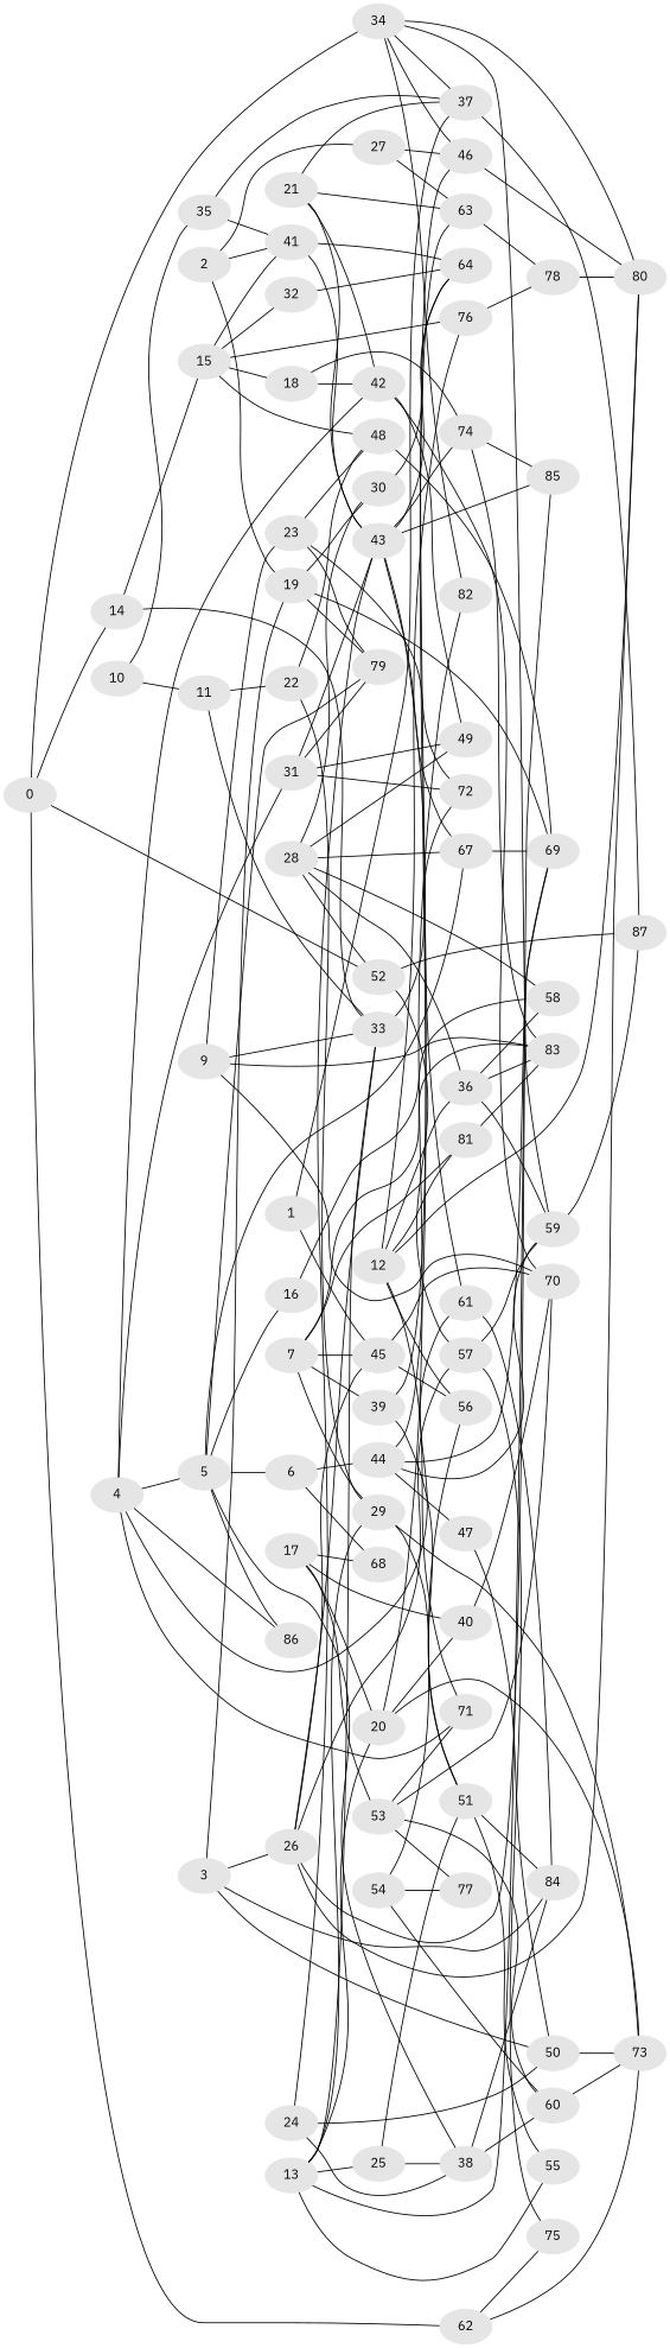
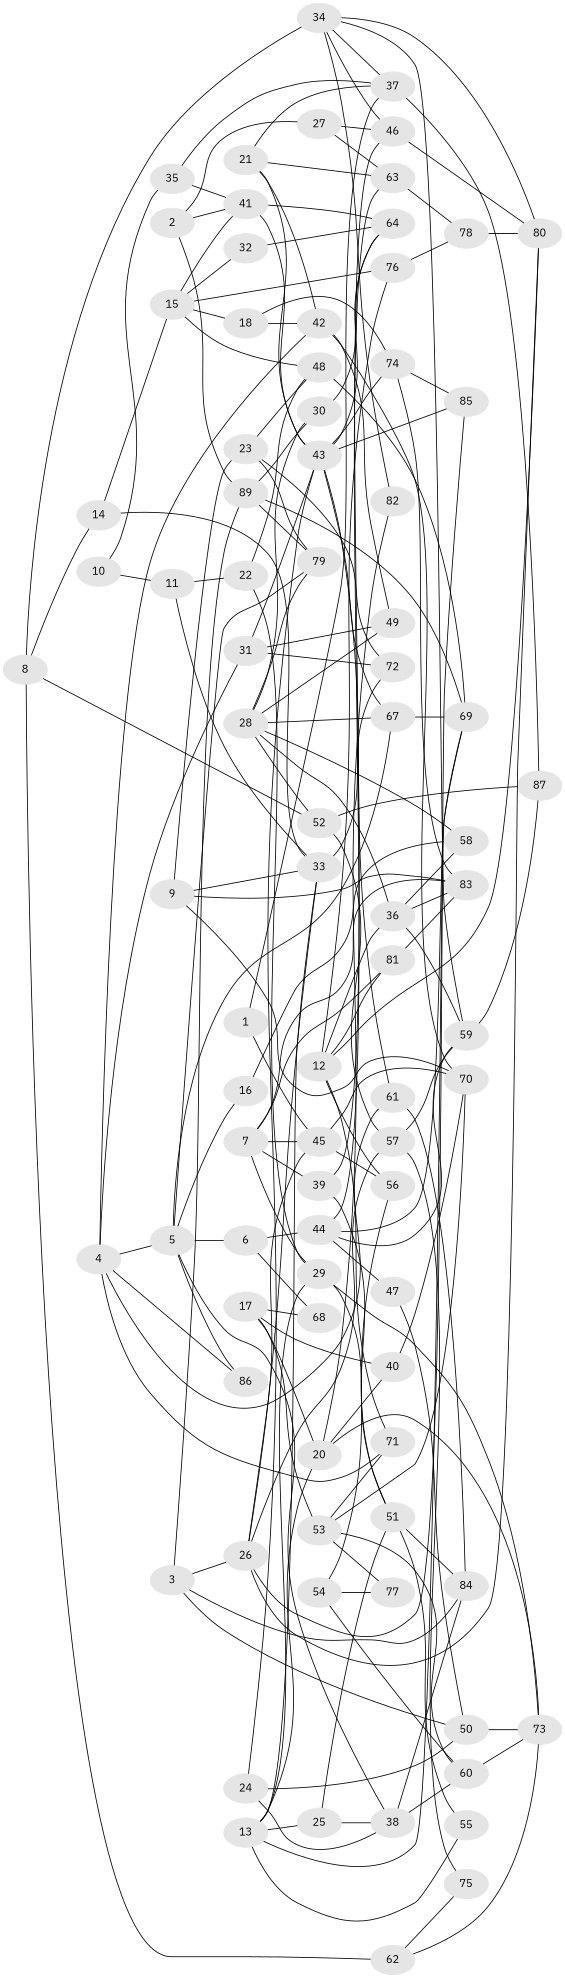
  graph {
    fontname="IBM Plex Sans"
    rankdir=LR
    node [color=gray90 fontname="IBM Plex Sans" style=filled]
    edge [fontname="IBM Plex Sans"]
    1
    37
    45
    87
    70
    56
    2
-   19
+   19 [label=89]
    27
    41
    79
    30
    69
    63
    46
    43
    64
    3
    26
    50
    84
    33
    80
    57
    73
    4
    5
    31
    42
    61
    71
    86
    6
    16
    38
    67
    72
    49
    44
    68
    58
    60
    59
    47
    7
    29
    39
    81
    83
    51
-   8 [label=0]
+   8
    14
    34
    52
    62
    15
    82
    75
    9
    23
    48
    10
    11
    35
    22
    12
    36
    76
    78
    13
    20
    25
    55
    85
    40
    18
    32
    74
    17
    53
    77
    21
    24
    28
    54
    1 -- 37
    1 -- 45
    37 -- 87
    45 -- 70
    45 -- 56
    2 -- 19
    2 -- 27
    2 -- 41
    19 -- 79
    19 -- 30
    19 -- 69
    27 -- 63
    27 -- 46
    41 -- 43
    41 -- 64
    30 -- 64
    63 -- 78
    46 -- 80
    43 -- 64
    43 -- 61
    43 -- 67
    43 -- 85
    43 -- 74
    3 -- 19
    3 -- 26
    3 -- 50
    3 -- 84
    26 -- 45
    26 -- 69
    26 -- 33
    26 -- 80
    26 -- 57
    50 -- 73
    33 -- 72
    57 -- 59
    57 -- 75
    4 -- 5
    4 -- 31
    4 -- 42
    4 -- 61
    4 -- 71
    4 -- 86
    5 -- 79
    5 -- 86
    5 -- 6
    5 -- 16
    5 -- 38
    5 -- 67
-   31 -- 79
+   28 -- 79
    31 -- 43
    31 -- 72
    31 -- 49
    42 -- 70
    42 -- 49
    61 -- 84
    6 -- 44
    6 -- 68
    16 -- 58
    38 -- 84
    38 -- 60
    67 -- 69
    44 -- 69
    44 -- 63
    44 -- 59
    44 -- 47
    60 -- 73
    59 -- 87
    47 -- 50
    7 -- 45
    7 -- 29
    7 -- 39
    7 -- 81
    7 -- 83
    29 -- 73
    29 -- 51
    39 -- 46
    39 -- 51
    81 -- 83
    51 -- 84
    51 -- 55
    8 -- 14
    8 -- 34
    8 -- 52
    8 -- 62
    14 -- 33
    14 -- 15
    34 -- 37
    34 -- 46
    34 -- 80
    34 -- 59
    34 -- 82
    52 -- 87
    52 -- 57
    62 -- 73
    62 -- 75
    15 -- 41
    15 -- 48
    15 -- 76
    15 -- 18
    15 -- 32
    9 -- 70
    9 -- 33
    9 -- 83
    9 -- 23
    23 -- 79
    23 -- 72
    23 -- 48
    48 -- 69
    10 -- 11
    10 -- 35
    11 -- 33
    11 -- 22
    35 -- 37
    35 -- 41
    22 -- 29
    22 -- 48
    12 -- 56
    12 -- 80
    12 -- 71
    12 -- 81
    12 -- 36
    12 -- 76
    36 -- 58
    36 -- 59
    36 -- 83
    76 -- 78
    78 -- 80
    13 -- 33
    13 -- 29
    13 -- 20
    13 -- 25
    13 -- 55
    13 -- 85
    20 -- 73
    20 -- 82
    20 -- 40
    25 -- 38
    25 -- 51
    40 -- 70
    18 -- 42
    18 -- 74
    32 -- 64
    74 -- 83
    74 -- 85
    17 -- 68
    17 -- 20
    17 -- 40
    17 -- 53
    53 -- 70
    53 -- 71
    53 -- 60
    53 -- 77
    21 -- 37
    21 -- 63
    21 -- 43
    21 -- 42
    24 -- 43
    24 -- 50
    24 -- 38
    28 -- 30
    28 -- 67
    28 -- 49
    28 -- 58
    28 -- 52
    28 -- 36
    54 -- 56
    54 -- 60
    54 -- 77
  }
